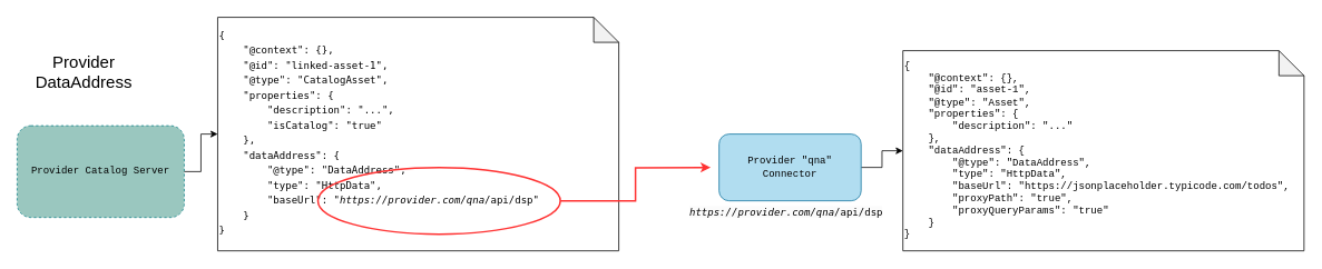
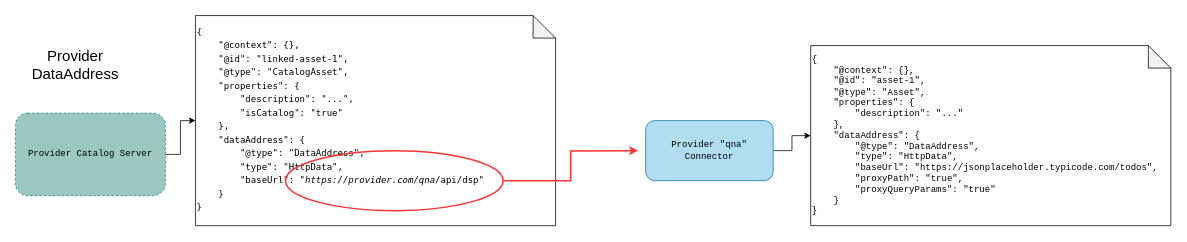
  <mxCell id="0" />
  <mxCell id="1" parent="0" />
  <mxCell id="2" value="Provider Catalog Server" style="rounded=1;whiteSpace=wrap;html=1;fontFamily=Courier New;fillColor=#9AC7BF;strokeColor=#0e8088;dashed=1;" vertex="1" parent="1"><mxGeometry x="20" y="150" width="200" height="110" as="geometry" /></mxCell>
  <mxCell id="3" value="Provider DataAddress" style="text;html=1;align=center;verticalAlign=middle;whiteSpace=wrap;rounded=0;fontSize=20;" vertex="1" parent="1"><mxGeometry x="70" y="70" width="60" height="30" as="geometry" /></mxCell>
  <mxCell id="4" value="&lt;div&gt;&lt;span style=&quot;font-family: monospace; font-size: 0px; text-wrap: nowrap;&quot;&gt;[%3CmxGraphModel%3E%3Croot%3E%3CmxCell%20id%3D%220%22%2F%3E%3CmxCell%20id%3D%221%22%20parent%3D%220%22%2F%3E%3CmxCell%20id%3D%222%22%20value%3D%22Provider%20Catalog%20Server%22%20style%3D%22rounded%3D1%3BwhiteSpace%3Dwrap%3Bhtml%3D1%3BfontFamily%3DCourier%20New%3BfillColor%3D%239AC7BF%3BstrokeColor%3D%230e8088%3B%22%20vertex%3D%221%22%20parent%3D%221%22%3E%3CmxGeometry%20x%3D%22480%22%20y%3D%22210%22%20width%3D%22200%22%20height%3D%22110%22%20as%3D%22geometry%22%2F%3E%3C%2FmxCell%3E%3CmxCell%20id%3D%223%22%20value%3D%22Provider%20IdentityHub%22%20style%3D%22rounded%3D1%3BwhiteSpace%3Dwrap%3Bhtml%3D1%3BfontFamily%3DCourier%20New%3BfillColor%3D%23fad7ac%3BstrokeColor%3D%23b46504%3B%22%20vertex%3D%221%22%20parent%3D%221%22%3E%3CmxGeometry%20x%3D%22480%22%20y%3D%22350%22%20width%3D%22170%22%20height%3D%2290%22%20as%3D%22geometry%22%2F%3E%3C%2FmxCell%3E%3CmxCell%20id%3D%224%22%20value%3D%22Provider%20%26quot%3Bqna%26quot%3B%20Connector%22%20style%3D%22rounded%3D1%3BwhiteSpace%3Dwrap%3Bhtml%3D1%3BfontFamily%3DCourier%20New%3BfillColor%3D%23b1ddf0%3BstrokeColor%3D%2310739e%3B%22%20vertex%3D%221%22%20parent%3D%221%22%3E%3CmxGeometry%20x%3D%22920%22%20y%3D%22230%22%20width%3D%22170%22%20height%3D%2280%22%20as%3D%22geometry%22%2F%3E%3C%2FmxCell%3E%3CmxCell%20id%3D%225%22%20value%3D%22Provider%20%26quot%3Bmanufacturing%26quot%3B%20Connector%22%20style%3D%22rounded%3D1%3BwhiteSpace%3Dwrap%3Bhtml%3D1%3BfontFamily%3DCourier%20New%3BfillColor%3D%23b1ddf0%3BstrokeColor%3D%2310739e%3B%22%20vertex%3D%221%22%20parent%3D%221%22%3E%3CmxGeometry%20x%3D%22920%22%20y%3D%22330%22%20width%3D%22170%22%20height%3D%2270%22%20as%3D%22geometry%22%2F%3E%3C%2FmxCell%3E%3CmxCell%20id%3D%226%22%20value%3D%22Provider%20Corporation%22%20style%3D%22text%3Bhtml%3D1%3Balign%3Dcenter%3BverticalAlign%3Dmiddle%3BwhiteSpace%3Dwrap%3Brounded%3D0%3BfontSize%3D20%3B%22%20vertex%3D%221%22%20parent%3D%221%22%3E%3CmxGeometry%20x%3D%22530%22%20y%3D%22130%22%20width%3D%2260%22%20height%3D%2230%22%20as%3D%22geometry%22%2F%3E%3C%2FmxCell%3E%3CmxCell%20id%3D%227%22%20value%3D%22asset1%3A%20...%26lt%3Bdiv%26gt%3Basset2%3A%20...%26lt%3B%2Fdiv%26gt%3B%22%20style%3D%22shape%3Dnote%3BwhiteSpace%3Dwrap%3Bhtml%3D1%3BbackgroundOutline%3D1%3BdarkOpacity%3D0.05%3BfontFamily%3DCourier%20New%3Balign%3Dcenter%3B%22%20vertex%3D%221%22%20parent%3D%221%22%3E%3CmxGeometry%20x%3D%221170%22%20y%3D%22200%22%20width%3D%22110%22%20height%3D%22100%22%20as%3D%22geometry%22%2F%3E%3C%2FmxCell%3E%3CmxCell%20id%3D%228%22%20style%3D%22edgeStyle%3DorthogonalEdgeStyle%3Brounded%3D0%3BorthogonalLoop%3D1%3BjettySize%3Dauto%3Bhtml%3D1%3BentryX%3D0%3BentryY%3D0.5%3BentryDx%3D0%3BentryDy%3D0%3BentryPerimeter%3D0%3B%22%20edge%3D%221%22%20source%3D%224%22%20target%3D%227%22%20parent%3D%221%22%3E%3CmxGeometry%20relative%3D%221%22%20as%3D%22geometry%22%2F%3E%3C%2FmxCell%3E%3CmxCell%20id%3D%229%22%20value%3D%22asset1%3A%20...%26lt%3Bdiv%26gt%3Basset2%3A%20...%26lt%3B%2Fdiv%26gt%3B%22%20style%3D%22shape%3Dnote%3BwhiteSpace%3Dwrap%3Bhtml%3D1%3BbackgroundOutline%3D1%3BdarkOpacity%3D0.05%3BfontFamily%3DCourier%20New%3Balign%3Dcenter%3B%22%20vertex%3D%221%22%20parent%3D%221%22%3E%3CmxGeometry%20x%3D%221170%22%20y%3D%22340%22%20width%3D%22110%22%20height%3D%22100%22%20as%3D%22geometry%22%2F%3E%3C%2FmxCell%3E%3CmxCell%20id%3D%2210%22%20style%3D%22edgeStyle%3DorthogonalEdgeStyle%3Brounded%3D0%3BorthogonalLoop%3D1%3BjettySize%3Dauto%3Bhtml%3D1%3BentryX%3D0%3BentryY%3D0.5%3BentryDx%3D0%3BentryDy%3D0%3BentryPerimeter%3D0%3B%22%20edge%3D%221%22%20source%3D%225%22%20target%3D%229%22%20parent%3D%221%22%3E%3CmxGeometry%20relative%3D%221%22%20as%3D%22geometry%22%2F%3E%3C%2FmxCell%3E%3CmxCell%20id%3D%2211%22%20value%3D%22linked_asset1%3A...%26lt%3Bdiv%26gt%3Blinked_asset12...%26lt%3Bbr%26gt%3B%26lt%3B%2Fdiv%26gt%3B%26lt%3Bdiv%26gt%3Bsome_other_asset%3A...%26lt%3B%2Fdiv%26gt%3B%22%20style%3D%22shape%3Dnote%3BwhiteSpace%3Dwrap%3Bhtml%3D1%3BbackgroundOutline%3D1%3BdarkOpacity%3D0.05%3BfontFamily%3DCourier%20New%3Balign%3Dleft%3B%22%20vertex%3D%221%22%20parent%3D%221%22%3E%3CmxGeometry%20x%3D%22710%22%20y%3D%22150%22%20width%3D%22150%22%20height%3D%22100%22%20as%3D%22geometry%22%2F%3E%3C%2FmxCell%3E%3CmxCell%20id%3D%2212%22%20style%3D%22edgeStyle%3DorthogonalEdgeStyle%3Brounded%3D0%3BorthogonalLoop%3D1%3BjettySize%3Dauto%3Bhtml%3D1%3BentryX%3D0%3BentryY%3D0.5%3BentryDx%3D0%3BentryDy%3D0%3BentryPerimeter%3D0%3B%22%20edge%3D%221%22%20source%3D%222%22%20target%3D%2211%22%20parent%3D%221%22%3E%3CmxGeometry%20relative%3D%221%22%20as%3D%22geometry%22%2F%3E%3C%2FmxCell%3E%3CmxCell%20id%3D%2213%22%20value%3D%22points%20to%22%20style%3D%22edgeStyle%3DorthogonalEdgeStyle%3Brounded%3D0%3BorthogonalLoop%3D1%3BjettySize%3Dauto%3Bhtml%3D1%3BentryX%3D-0.003%3BentryY%3D0.312%3BentryDx%3D0%3BentryDy%3D0%3BentryPerimeter%3D0%3Bdashed%3D1%3B%22%20edge%3D%221%22%20source%3D%2211%22%20target%3D%227%22%20parent%3D%221%22%3E%3CmxGeometry%20relative%3D%221%22%20as%3D%22geometry%22%3E%3CArray%20as%3D%22points%22%3E%3CmxPoint%20x%3D%221130%22%20y%3D%22200%22%2F%3E%3CmxPoint%20x%3D%221130%22%20y%3D%22231%22%2F%3E%3C%2FArray%3E%3C%2FmxGeometry%3E%3C%2FmxCell%3E%3CmxCell%20id%3D%2214%22%20value%3D%22points%20to%22%20style%3D%22edgeStyle%3DorthogonalEdgeStyle%3Brounded%3D0%3BorthogonalLoop%3D1%3BjettySize%3Dauto%3Bhtml%3D1%3BentryX%3D-0.007%3BentryY%3D0.769%3BentryDx%3D0%3BentryDy%3D0%3BentryPerimeter%3D0%3Bdashed%3D1%3B%22%20edge%3D%221%22%20source%3D%2211%22%20target%3D%229%22%20parent%3D%221%22%3E%3CmxGeometry%20relative%3D%221%22%20as%3D%22geometry%22%3E%3CArray%20as%3D%22points%22%3E%3CmxPoint%20x%3D%22790%22%20y%3D%22440%22%2F%3E%3CmxPoint%20x%3D%221120%22%20y%3D%22440%22%2F%3E%3CmxPoint%20x%3D%221120%22%20y%3D%22417%22%2F%3E%3C%2FArray%3E%3C%2FmxGeometry%3E%3C%2FmxCell%3E%3C%2Froot%3E%3C%2FmxGraphModel%3E&lt;/span&gt;&lt;span style=&quot;font-family: IBMPlexMono, monospace, &amp;quot;Droid Sans Fallback&amp;quot;, &amp;quot;Droid Sans Mono&amp;quot;, &amp;quot;monospace&amp;quot;, monospace; white-space: pre;&quot;&gt;{&lt;/span&gt;&lt;br&gt;&lt;/div&gt;&lt;div style=&quot;font-family: IBMPlexMono, monospace, &amp;quot;Droid Sans Fallback&amp;quot;, &amp;quot;Droid Sans Mono&amp;quot;, &amp;quot;monospace&amp;quot;, monospace; line-height: 18px; white-space: pre;&quot;&gt;&lt;div style=&quot;&quot;&gt;    &quot;@context&quot;: {},&lt;/div&gt;&lt;div style=&quot;&quot;&gt;    &quot;@id&quot;: &quot;linked-asset-1&quot;,&lt;/div&gt;&lt;div style=&quot;&quot;&gt;    &quot;@type&quot;: &quot;CatalogAsset&quot;,&lt;/div&gt;&lt;div style=&quot;&quot;&gt;    &quot;properties&quot;: {&lt;/div&gt;&lt;div style=&quot;&quot;&gt;        &quot;description&quot;: &quot;...&quot;,&lt;/div&gt;&lt;div style=&quot;&quot;&gt;        &quot;isCatalog&quot;: &quot;true&quot;&lt;/div&gt;&lt;div style=&quot;&quot;&gt;    },&lt;/div&gt;&lt;div style=&quot;&quot;&gt;    &quot;dataAddress&quot;: {&lt;/div&gt;&lt;div style=&quot;&quot;&gt;        &quot;@type&quot;: &quot;DataAddress&quot;,&lt;/div&gt;&lt;div style=&quot;&quot;&gt;        &quot;type&quot;: &quot;HttpData&quot;,&lt;/div&gt;&lt;div style=&quot;&quot;&gt;        &quot;baseUrl&quot;: &quot;&lt;i&gt;https://provider.com/qna&lt;/i&gt;/api/dsp&quot;&lt;/div&gt;&lt;div style=&quot;&quot;&gt;    }&lt;/div&gt;&lt;div style=&quot;&quot;&gt;}&lt;/div&gt;&lt;/div&gt;" style="shape=note;whiteSpace=wrap;html=1;backgroundOutline=1;darkOpacity=0.05;fontFamily=Courier New;align=left;" vertex="1" parent="1"><mxGeometry x="260" width="480" height="280" as="geometry" y="20" /></mxCell>
  <mxCell id="5" style="edgeStyle=orthogonalEdgeStyle;rounded=0;orthogonalLoop=1;jettySize=auto;html=1;entryX=0;entryY=0.5;entryDx=0;entryDy=0;entryPerimeter=0;" edge="1" parent="1" source="2" target="4"><mxGeometry relative="1" as="geometry" /></mxCell>
  <mxCell id="6" style="edgeStyle=orthogonalEdgeStyle;rounded=0;orthogonalLoop=1;jettySize=auto;html=1;" edge="1" parent="1" source="7" target="8"><mxGeometry relative="1" as="geometry" /></mxCell>
  <mxCell id="7" value="Provider &quot;qna&quot; Connector" style="rounded=1;whiteSpace=wrap;html=1;fontFamily=Courier New;fillColor=#b1ddf0;strokeColor=#10739e;" vertex="1" parent="1"><mxGeometry x="860" y="160" width="170" height="80" as="geometry" /></mxCell>
  <mxCell id="8" value="&lt;div&gt;{&lt;/div&gt;&lt;div&gt;&amp;nbsp; &amp;nbsp; &quot;@context&quot;: {},&lt;/div&gt;&lt;div&gt;&amp;nbsp; &amp;nbsp; &quot;@id&quot;: &quot;asset-1&quot;,&lt;/div&gt;&lt;div&gt;&amp;nbsp; &amp;nbsp; &quot;@type&quot;: &quot;Asset&quot;,&lt;/div&gt;&lt;div&gt;&amp;nbsp; &amp;nbsp; &quot;properties&quot;: {&lt;/div&gt;&lt;div&gt;&amp;nbsp; &amp;nbsp; &amp;nbsp; &amp;nbsp; &quot;description&quot;: &quot;...&quot;&lt;/div&gt;&lt;div&gt;&amp;nbsp; &amp;nbsp; },&lt;/div&gt;&lt;div&gt;&amp;nbsp; &amp;nbsp; &quot;dataAddress&quot;: {&lt;/div&gt;&lt;div&gt;&amp;nbsp; &amp;nbsp; &amp;nbsp; &amp;nbsp; &quot;@type&quot;: &quot;DataAddress&quot;,&lt;/div&gt;&lt;div&gt;&amp;nbsp; &amp;nbsp; &amp;nbsp; &amp;nbsp; &quot;type&quot;: &quot;HttpData&quot;,&lt;/div&gt;&lt;div&gt;&amp;nbsp; &amp;nbsp; &amp;nbsp; &amp;nbsp; &quot;baseUrl&quot;: &quot;https://jsonplaceholder.typicode.com/todos&quot;,&lt;/div&gt;&lt;div&gt;&amp;nbsp; &amp;nbsp; &amp;nbsp; &amp;nbsp; &quot;proxyPath&quot;: &quot;true&quot;,&lt;/div&gt;&lt;div&gt;&amp;nbsp; &amp;nbsp; &amp;nbsp; &amp;nbsp; &quot;proxyQueryParams&quot;: &quot;true&quot;&lt;/div&gt;&lt;div&gt;&amp;nbsp; &amp;nbsp; }&lt;/div&gt;&lt;div style=&quot;&quot;&gt;}&lt;/div&gt;" style="shape=note;whiteSpace=wrap;html=1;backgroundOutline=1;darkOpacity=0.05;fontFamily=Courier New;align=left;" vertex="1" parent="1"><mxGeometry x="1080" y="60" width="480" height="240" as="geometry" /></mxCell>
  <mxCell id="9" value="" style="ellipse;whiteSpace=wrap;html=1;fillColor=none;strokeColor=#FF3333;strokeWidth=2;" vertex="1" parent="1"><mxGeometry x="380" y="200" width="290" height="80" as="geometry" /></mxCell>
- <mxCell id="10" value="&lt;i style=&quot;forced-color-adjust: none; color: rgb(0, 0, 0); font-family: IBMPlexMono, monospace, &amp;quot;Droid Sans Fallback&amp;quot;, &amp;quot;Droid Sans Mono&amp;quot;, &amp;quot;monospace&amp;quot;, monospace; font-size: 12px; font-variant-ligatures: normal; font-variant-caps: normal; font-weight: 400; letter-spacing: normal; orphans: 2; text-align: left; text-indent: 0px; text-transform: none; widows: 2; word-spacing: 0px; -webkit-text-stroke-width: 0px; white-space: pre; background-color: rgb(251, 251, 251); text-decoration-thickness: initial; text-decoration-style: initial; text-decoration-color: initial;&quot;&gt;https://provider.com/qna&lt;/i&gt;&lt;span style=&quot;color: rgb(0, 0, 0); font-family: IBMPlexMono, monospace, &amp;quot;Droid Sans Fallback&amp;quot;, &amp;quot;Droid Sans Mono&amp;quot;, &amp;quot;monospace&amp;quot;, monospace; font-size: 12px; font-style: normal; font-variant-ligatures: normal; font-variant-caps: normal; font-weight: 400; letter-spacing: normal; orphans: 2; text-align: left; text-indent: 0px; text-transform: none; widows: 2; word-spacing: 0px; -webkit-text-stroke-width: 0px; white-space: pre; background-color: rgb(251, 251, 251); text-decoration-thickness: initial; text-decoration-style: initial; text-decoration-color: initial; display: inline !important; float: none;&quot;&gt;/api/dsp&lt;/span&gt;" style="text;whiteSpace=wrap;html=1;" vertex="1" parent="1"><mxGeometry x="822.5" y="240" width="245" height="50" as="geometry" /></mxCell>
  <mxCell id="11" style="edgeStyle=orthogonalEdgeStyle;rounded=0;orthogonalLoop=1;jettySize=auto;html=1;strokeColor=#FF3333;strokeWidth=2;" edge="1" parent="1" source="9"><mxGeometry relative="1" as="geometry"><mxPoint x="850" y="200" as="targetPoint" /></mxGeometry></mxCell>
